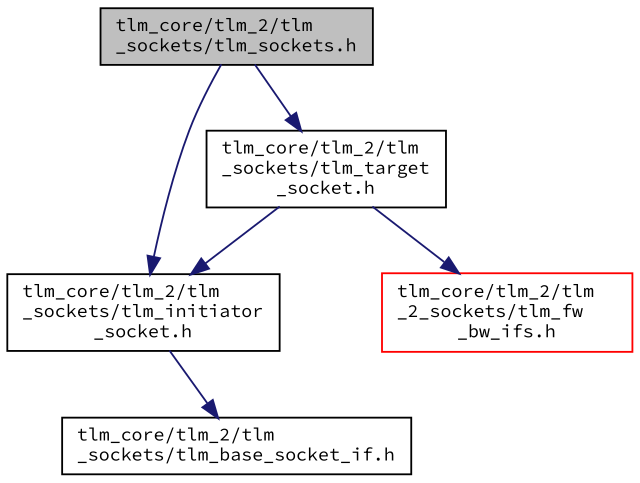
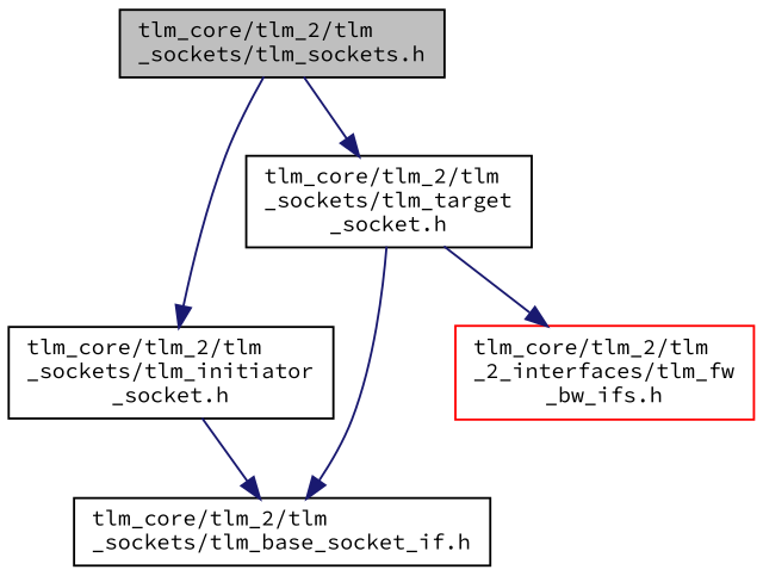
  digraph {
    fontname="Source Code Pro"
    node [color=black fillcolor=white fontname="Source Code Pro" fontsize=10 shape=record style=filled]
    edge [color=midnightblue fontname="Source Code Pro" fontsize=10 labelfontname=FreeSans labelfontsize=10 style=solid]
    n1 [fillcolor=grey75 fontcolor=black height=0.2 label="tlm_core/tlm_2/tlm\l_sockets/tlm_sockets.h" width=0.4]
    n2 [height=0.2 label="tlm_core/tlm_2/tlm\l_sockets/tlm_initiator\l_socket.h" width=0.4]
    n3 [height=0.2 label="tlm_core/tlm_2/tlm\l_sockets/tlm_target\l_socket.h" width=0.4]
    n4 [height=0.2 label="tlm_core/tlm_2/tlm\l_sockets/tlm_base_socket_if.h" width=0.4]
-   n5 [color=red height=0.2 label="tlm_core/tlm_2/tlm\l_2_sockets/tlm_fw\l_bw_ifs.h" width=0.4]
+   n5 [color=red height=0.2 label="tlm_core/tlm_2/tlm\l_2_interfaces/tlm_fw\l_bw_ifs.h" width=0.4]
    n1 -> n2
    n1 -> n3
    n2 -> n4
-   n3 -> n2
+   n3 -> n4
    n3 -> n5
  }
